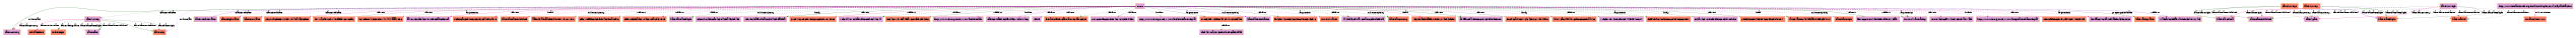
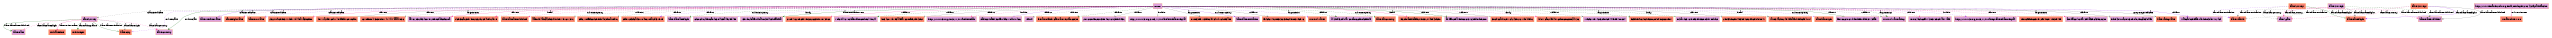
  digraph {
    rankdir=TB
    node [color=orange fillcolor=salmon shape=rectangle style=filled]
    edge [arrowhead=vee color=gray40 style=dashed]
    "base:Survey" [fillcolor=plum]
    "base:Date" [fillcolor=plum]
    "base:City"
    "base:Country" [fillcolor=plum]
    "xsd:dateTime"
    "xsd:integer"
-   "base:Barcelona" [fillcolor=plum]
    "base:Survey1"
    "base:Madrid"
    "base:DatePublished" [fillcolor=plum]
    "base:DateFlight"
    "base:Spain" [fillcolor=plum]
    "http://www.semanticweb.org/emili/ontologies/2024/3/flysatisfaction" [fillcolor=plum]
    "urn:absolute:1.0.0"
    "base:Survey2"
    NULL [fillcolor=plum]
    "base:MediumValue" [fillcolor=plum]
    "base:HightValue"
    "base:LowValue"
    "23221db2558377deb17d44ea1a396550"
    d8711a2f97c8f114e7ff5fd76e1e6fdc
    b67855e0473657e517414447aaaa783c
    n23 [fillcolor=plum label=aa16723cdd34687e72e9e6baf82f608a]
    d65e3cacc9b790e2232b2c54b9bc4b1e
    "base:hasDatePublished"
    aa98db4adcaa2f83f1bd89779161137c
    "65f611eff5f6edc9ebbd483f80a0ef76"
    c5fe1cef2f6ad301045618bacd431905
    "base:hasDateFlight" [fillcolor=plum]
    cdc0cd764d98ca846384b3ea4525b45e [fillcolor=plum]
    "1391b64eaff1dd0ab0cbb4b3bdfabfda" [fillcolor=plum]
    "218941220965d1983226239d01873d82"
    "70f61f4727029a90fd0e68ebec41b644" [fillcolor=plum]
    "5034c017b193a45fa162e0fb52d94252"
    "http://www.w3.org/2003/11/swrlb#lessThan" [fillcolor=plum]
    "8ab9c219a5f13cdff1ddf6170bb70466" [fillcolor=plum]
    "rdf:nil" [fillcolor=plum]
    f9e1ae10fb9b16af18a1e1e2da066838
    "201c028d96820f2e84821c7c3b9d7f3c" [fillcolor=plum]
    "http://www.w3.org/2003/11/swrlb#lessThanOrEqual" [fillcolor=plum]
    "81e83355113fe524f7cf11b1cbe93aee"
    "base:hasDestination" [fillcolor=plum]
    f546fc77b2ee3d22cbb6d4e8831f6516
    "urn:swrl:var#s"
    a442bf432bb4a760ea0c6cd90fc5594f [fillcolor=plum]
    "base:hasCountry"
    "7932b8a89f8a5f9279e312745543fc58"
    ad4ffbc89a79e9686137235d51f05208 [fillcolor=plum]
    "38cf7c2ad76971c42439c1217f84d9bc"
    "4d0776ae24fd4b762f0e686e2eca4736"
    "11fcf6705142c92f0d694445d5400e24" [fillcolor=plum]
    "56f5b5db6752bfe20608bf78636e05e7"
    "8cba1d631c798539de3c80f2d788bf02" [fillcolor=plum]
    "290f3bb6ebd4e35946e2df0c99489841"
    "7a0834a2902494fdbafbd75f96f9401d"
    "base:hasOrigin"
    f5e16667867d7f8de551dbf03773fab1 [fillcolor=plum]
    "urn:swrl:var#rating" [fillcolor=plum]
    "18e164dcb6cff174283765cd7ab71afd" [fillcolor=plum]
    "http://www.w3.org/2003/11/swrlb#greaterThanOrEqual" [fillcolor=plum]
    "09e0cf5f056651512fb4e6e71de354d5"
    a2e4facc1bc1fa139baf35643fc82230 [fillcolor=plum]
    "9f0943700a287c305848296cae3bf4fb" [fillcolor=plum]
    "base:ratingValue"
    "77a5cad0255fa504bd050f24e77c74cf" [fillcolor=plum]
    "base:Survey3" [fillcolor=plum]
    "base:Survey" -> "base:Date" [arrowhead=onormal color=deeppink label="base:hasDateFlight"]
    "base:Survey" -> "base:Date" [color=darkgreen label="base:hasDatePublished" style=solid]
    "base:Survey" -> "base:City" [arrowhead=onormal color=darkgreen label="base:hasDestination" style=solid]
    "base:Survey" -> "base:City" [arrowhead=tee label="base:hasOrigin" style=solid]
    "base:Survey" -> "base:Country" [color=deeppink label="base:hasCountry"]
    "base:Survey" -> "xsd:dateTime" [arrowhead=tee color=deeppink label="base:reviewDate" style=solid]
    "base:Survey" -> "xsd:integer" [color=darkgreen label="base:ratingValue"]
-   "base:Survey1" -> "base:Barcelona" [color=deeppink label="base:hasOrigin" style=solid]
    "base:Survey1" -> "base:Madrid" [color=purple label="base:hasDestination"]
    "base:Survey1" -> "base:DatePublished" [color=deeppink label="base:hasDatePublished"]
    "base:Survey1" -> "base:DateFlight" [arrowhead=onormal color=darkgreen label="base:hasDateFlight" style=solid]
    "base:Survey1" -> "base:Spain" [arrowhead=tee label="base:hasCountry"]
    "http://www.semanticweb.org/emili/ontologies/2024/3/flysatisfaction" -> "urn:absolute:1.0.0" [arrowhead=onormal color=deeppink label="owl:versionIRI" style=solid]
-   "base:Survey2" -> "base:Barcelona" [arrowhead=onormal color=darkgreen label="base:hasOrigin" style=solid]
    "base:Survey2" -> "base:Madrid" [arrowhead=tee label="base:hasDestination"]
    "base:Survey2" -> "base:DatePublished" [label="base:hasDatePublished" style=solid]
    "base:Survey2" -> "base:DateFlight" [color=purple label="base:hasDateFlight" style=solid]
    "base:Survey2" -> "base:Spain" [arrowhead=tee color=deeppink label="base:hasCountry"]
    NULL -> "base:Survey" [label=":classPredicate"]
    NULL -> "base:City" [arrowhead=onormal color=purple label="owl:onClass"]
    NULL -> "base:Country" [color=darkgreen label="owl:onClass" style=solid]
    NULL -> "base:MediumValue" [arrowhead=onormal color=purple label=":classPredicate" style=solid]
    NULL -> "base:HightValue" [arrowhead=tee color=deeppink label=":classPredicate"]
    NULL -> "base:LowValue" [arrowhead=tee color=purple label=":classPredicate"]
    NULL -> "23221db2558377deb17d44ea1a396550" [arrowhead=tee color=deeppink label="rdf:rest" style=solid]
    NULL -> d8711a2f97c8f114e7ff5fd76e1e6fdc [arrowhead=onormal label="rdf:rest" style=solid]
    NULL -> b67855e0473657e517414447aaaa783c [arrowhead=tee label=":arguments"]
    NULL -> n23 [color=deeppink label="rdf:rest" style=solid]
    NULL -> d65e3cacc9b790e2232b2c54b9bc4b1e [color=deeppink label=":head"]
    NULL -> "base:hasDatePublished" [color=deeppink label="owl:onProperty"]
    NULL -> aa98db4adcaa2f83f1bd89779161137c [arrowhead=tee label="rdf:rest"]
    NULL -> "65f611eff5f6edc9ebbd483f80a0ef76" [arrowhead=tee label="rdf:first"]
    NULL -> c5fe1cef2f6ad301045618bacd431905 [color=purple label="rdf:first"]
    NULL -> "base:hasDateFlight" [arrowhead=tee color=darkgreen label="owl:onProperty"]
    NULL -> cdc0cd764d98ca846384b3ea4525b45e [arrowhead=onormal color=purple label=":body"]
-   NULL -> "1391b64eaff1dd0ab0cbb4b3bdfabfda" [color=darkgreen label="rdf:rest" style=solid]
+   NULL -> "1391b64eaff1dd0ab0cbb4b3bdfabfda" [color=darkgreen label="hasDestination:rest" style=solid]
    NULL -> "218941220965d1983226239d01873d82" [arrowhead=tee color=deeppink label="rdf:first" style=solid]
    NULL -> "70f61f4727029a90fd0e68ebec41b644" [color=darkgreen label="rdf:first"]
    NULL -> "5034c017b193a45fa162e0fb52d94252" [arrowhead=tee label="rdf:first" style=solid]
    NULL -> "http://www.w3.org/2003/11/swrlb#lessThan" [arrowhead=tee color=deeppink label=":builtin"]
    NULL -> "8ab9c219a5f13cdff1ddf6170bb70466" [arrowhead=onormal color=purple label="rdf:first" style=solid]
    NULL -> "rdf:nil" [arrowhead=tee label="rdf:rest"]
    NULL -> f9e1ae10fb9b16af18a1e1e2da066838 [arrowhead=tee color=darkgreen label="rdf:first"]
    NULL -> "201c028d96820f2e84821c7c3b9d7f3c" [arrowhead=tee label="rdf:first" style=solid]
    NULL -> "http://www.w3.org/2003/11/swrlb#lessThanOrEqual" [arrowhead=onormal label=":builtin"]
    NULL -> "81e83355113fe524f7cf11b1cbe93aee" [label=":arguments" style=solid]
    NULL -> "base:hasDestination" [color=purple label="owl:onProperty" style=solid]
    NULL -> f546fc77b2ee3d22cbb6d4e8831f6516 [label="rdf:first" style=solid]
    NULL -> "urn:swrl:var#s" [arrowhead=tee color=purple label=":argument1"]
    NULL -> a442bf432bb4a760ea0c6cd90fc5594f [color=darkgreen label="rdf:first"]
    NULL -> "base:hasCountry" [arrowhead=tee color=darkgreen label="owl:onProperty"]
    NULL -> "7932b8a89f8a5f9279e312745543fc58" [arrowhead=tee color=deeppink label=":head" style=solid]
    NULL -> ad4ffbc89a79e9686137235d51f05208 [arrowhead=tee color=darkgreen label="rdf:rest" style=solid]
    NULL -> "38cf7c2ad76971c42439c1217f84d9bc" [arrowhead=onormal label="rdf:rest" style=solid]
    NULL -> "4d0776ae24fd4b762f0e686e2eca4736" [color=deeppink label=":body"]
    NULL -> "11fcf6705142c92f0d694445d5400e24" [label="rdf:first"]
    NULL -> "56f5b5db6752bfe20608bf78636e05e7" [arrowhead=tee color=darkgreen label=":arguments"]
    NULL -> "8cba1d631c798539de3c80f2d788bf02" [arrowhead=onormal color=darkgreen label=":body"]
    NULL -> "290f3bb6ebd4e35946e2df0c99489841" [arrowhead=tee label="rdf:rest" style=solid]
    NULL -> "7a0834a2902494fdbafbd75f96f9401d" [label=":head"]
    NULL -> "base:hasOrigin" [arrowhead=onormal color=purple label="owl:onProperty"]
    NULL -> f5e16667867d7f8de551dbf03773fab1 [arrowhead=onormal color=darkgreen label="rdf:rest" style=solid]
    NULL -> "urn:swrl:var#rating" [label="rdf:first"]
    NULL -> "urn:swrl:var#rating" [color=darkgreen label=":argument2"]
    NULL -> "18e164dcb6cff174283765cd7ab71afd" [arrowhead=tee color=deeppink label="rdf:rest"]
    NULL -> "http://www.w3.org/2003/11/swrlb#greaterThanOrEqual" [color=purple label=":builtin"]
    NULL -> "09e0cf5f056651512fb4e6e71de354d5" [arrowhead=onormal color=deeppink label="rdf:rest"]
    NULL -> a2e4facc1bc1fa139baf35643fc82230 [color=deeppink label=":arguments"]
-   "81e83355113fe524f7cf11b1cbe93aee" -> "9f0943700a287c305848296cae3bf4fb" [arrowhead=tee label="rdf:first" style=solid]
+   NULL -> "9f0943700a287c305848296cae3bf4fb" [arrowhead=tee label="rdf:first" style=solid]
    NULL -> "base:ratingValue" [label=":propertyPredicate" style=solid]
    NULL -> "77a5cad0255fa504bd050f24e77c74cf" [color=purple label="rdf:first" style=solid]
    "base:Survey3" -> "base:Madrid" [label="base:hasDestination"]
    "base:Survey3" -> "base:DatePublished" [arrowhead=tee color=darkgreen label="base:hasDatePublished"]
    "base:Survey3" -> "base:DateFlight" [label="base:hasDateFlight" style=solid]
    "base:Survey3" -> "base:Spain" [color=deeppink label="base:hasCountry" style=solid]
  }
